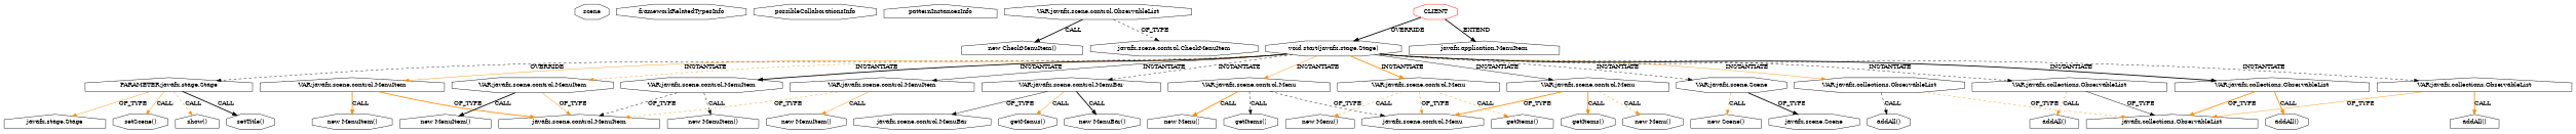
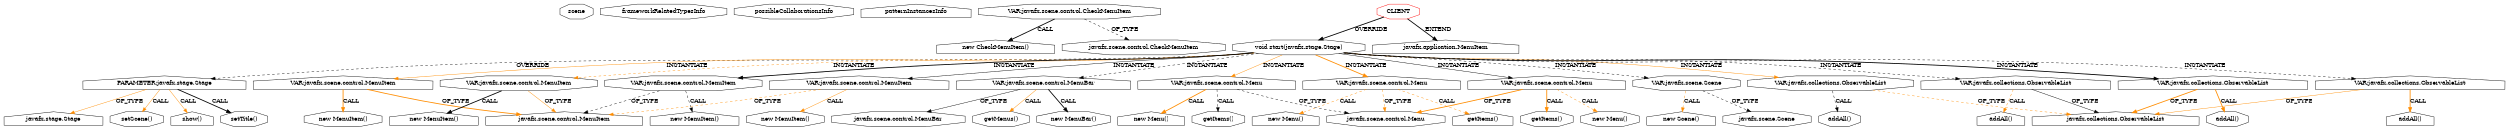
  digraph {
    node [shape=octagon isFrameworkType=false vertexType=VARIABLE_EXPRESION]
    edge [color=darkorange style=dashed]
    n1 [category=pattern graphId=4266 isAnonymous=false label=scene possibleRelation=false isFrameworkType="" vertexType=""]
    frameworkRelatedTypesInfo [0="javafx.application.Application" isFrameworkType="" vertexType=""]
    possibleCollaborationsInfo [isFrameworkType="" vertexType=""]
    patternInstancesInfo [0="guigarage-mastering-javafx-controls~/guigarage-mastering-javafx-controls/mastering-javafx-controls-master/src/main/java/com/guigarage/chapter5/MenuBarDemo.java~MenuBarDemo~2858" 1="NukeName-MazeFramework~/NukeName-MazeFramework/MazeFramework-master/MazeFramework/src/mazeframework/MazeFramework.java~MazeFramework~1024" shape=house isFrameworkType="" vertexType=""]
    n5 [label="new CheckMenuItem()" shape=house vertexType=CONSTRUCTOR_CALL]
-   n6 [label="VAR:javafx.scene.control.ObservableList"]
+   n6 [label="VAR:javafx.scene.control.CheckMenuItem"]
    n7 [label="javafx.scene.control.CheckMenuItem" vertexType=FRAMEWORK_CLASS_TYPE]
    n8 [label="void start(javafx.stage.Stage)" vertexType=OVERRIDING_METHOD_DECLARATION]
    n9 [label="PARAMETER:javafx.stage.Stage" shape=house vertexType=PARAMETER_DECLARATION]
    n10 [label="VAR:javafx.scene.control.MenuItem" shape=house]
    n11 [label="VAR:javafx.scene.control.MenuItem"]
    n12 [label="VAR:javafx.scene.control.MenuItem"]
    n13 [label="VAR:javafx.scene.control.MenuItem" shape=house]
    n14 [label="VAR:javafx.scene.control.MenuBar" shape=house]
    n15 [label="VAR:javafx.scene.control.Menu" shape=house]
    n16 [label="VAR:javafx.scene.control.Menu" shape=house]
    n17 [label="VAR:javafx.scene.control.Menu" shape=house]
    n18 [label="VAR:javafx.scene.Scene"]
    n19 [label="VAR:javafx.collections.ObservableList"]
    n20 [label="VAR:javafx.collections.ObservableList" shape=house]
    n21 [label="VAR:javafx.collections.ObservableList" shape=house]
    n22 [label="VAR:javafx.collections.ObservableList" shape=house]
    n23 [label="show()" shape=house vertexType=INSIDE_CALL]
    n24 [label="setTitle()" vertexType=INSIDE_CALL]
    n25 [label="javafx.stage.Stage" shape=house vertexType=FRAMEWORK_CLASS_TYPE]
    n26 [label="setScene()" vertexType=INSIDE_CALL]
    n27 [label="javafx.scene.control.MenuItem" shape=house vertexType=FRAMEWORK_CLASS_TYPE]
    n28 [label="new MenuItem()" vertexType=CONSTRUCTOR_CALL]
    n29 [label="new MenuItem()" shape=house vertexType=CONSTRUCTOR_CALL]
    n30 [label="new MenuItem()" shape=house vertexType=CONSTRUCTOR_CALL]
    n31 [label="new MenuItem()" vertexType=CONSTRUCTOR_CALL]
    n32 [label="javafx.scene.control.MenuBar" vertexType=FRAMEWORK_CLASS_TYPE]
    n33 [label="getMenus()" vertexType=INSIDE_CALL]
    n34 [label="new MenuBar()" vertexType=CONSTRUCTOR_CALL]
    n35 [label="getItems()" vertexType=INSIDE_CALL]
    n36 [label="javafx.scene.control.Menu" vertexType=FRAMEWORK_CLASS_TYPE]
    n37 [label="new Menu()" shape=house vertexType=CONSTRUCTOR_CALL]
    n38 [label="getItems()" shape=house vertexType=INSIDE_CALL]
    n39 [label="new Menu()" shape=house vertexType=CONSTRUCTOR_CALL]
    n40 [label="getItems()" vertexType=INSIDE_CALL]
    n41 [label="new Menu()" vertexType=CONSTRUCTOR_CALL]
    n42 [label="new Scene()" shape=house vertexType=CONSTRUCTOR_CALL]
    n43 [label="javafx.scene.Scene" vertexType=FRAMEWORK_CLASS_TYPE]
    n44 [label="javafx.collections.ObservableList" shape=house vertexType=FRAMEWORK_INTERFACE_TYPE]
    n45 [label="addAll()" vertexType=INSIDE_CALL]
    n46 [label="addAll()" shape=house vertexType=INSIDE_CALL]
    n47 [label="addAll()" vertexType=INSIDE_CALL]
    n48 [label="addAll()" shape=house vertexType=INSIDE_CALL]
    n49 [color=red label=CLIENT vertexType=ROOT_CLIENT_CLASS_DECLARATION]
    n50 [label="javafx.application.MenuItem" shape=house vertexType=FRAMEWORK_CLASS_TYPE]
    n6 -> n5 [color=black label=CALL style=bold]
    n6 -> n7 [color=black label=OF_TYPE]
    n8 -> n9 [color=black label=OVERRIDE]
    n8 -> n10 [label=INSTANTIATE style=solid]
    n8 -> n11 [label=INSTANTIATE]
    n8 -> n12 [color=black label=INSTANTIATE style=bold]
    n8 -> n13 [color=black label=INSTANTIATE style=solid]
    n8 -> n14 [color=black label=INSTANTIATE]
    n8 -> n15 [label=INSTANTIATE style=solid]
    n8 -> n16 [label=INSTANTIATE style=bold]
    n8 -> n17 [color=black label=INSTANTIATE style=solid]
    n8 -> n18 [color=black label=INSTANTIATE]
    n8 -> n19 [label=INSTANTIATE style=solid]
    n8 -> n20 [color=black label=INSTANTIATE]
    n8 -> n21 [color=black label=INSTANTIATE style=bold]
    n8 -> n22 [color=black label=INSTANTIATE]
-   n9 -> n23 [label=CALL]
+   n9 -> n23 [label=CALL style=solid]
    n9 -> n24 [color=black label=CALL style=bold]
    n9 -> n25 [label=OF_TYPE style=solid]
    n9 -> n26 [label=CALL style=solid]
    n10 -> n27 [label=OF_TYPE style=bold]
    n10 -> n28 [label=CALL style=bold]
    n11 -> n27 [label=OF_TYPE style=solid]
    n11 -> n29 [color=black label=CALL style=bold]
    n12 -> n27 [color=black label=OF_TYPE]
    n12 -> n30 [color=black label=CALL]
    n13 -> n27 [label=OF_TYPE]
    n13 -> n31 [label=CALL style=solid]
    n14 -> n32 [color=black label=OF_TYPE style=solid]
    n14 -> n33 [label=CALL style=solid]
    n14 -> n34 [color=black label=CALL style=bold]
    n15 -> n35 [color=black label=CALL]
    n15 -> n36 [color=black label=OF_TYPE]
    n15 -> n37 [label=CALL style=bold]
    n16 -> n36 [label=OF_TYPE]
    n16 -> n38 [label=CALL]
    n16 -> n39 [label=CALL]
    n17 -> n36 [label=OF_TYPE style=bold]
    n17 -> n40 [label=CALL style=bold]
    n17 -> n41 [label=CALL]
    n18 -> n42 [label=CALL]
-   n18 -> n43 [color=black label=OF_TYPE style=bold]
+   n18 -> n43 [color=black label=OF_TYPE]
    n19 -> n44 [label=OF_TYPE]
    n19 -> n45 [color=black label=CALL]
    n20 -> n44 [color=black label=OF_TYPE style=solid]
    n20 -> n46 [label=CALL]
    n21 -> n44 [label=OF_TYPE style=bold]
    n21 -> n47 [label=CALL style=bold]
    n22 -> n44 [label=OF_TYPE style=solid]
    n22 -> n48 [label=CALL style=bold]
    n49 -> n8 [color=black label=OVERRIDE style=bold]
    n49 -> n50 [color=black label=EXTEND style=bold]
  }
